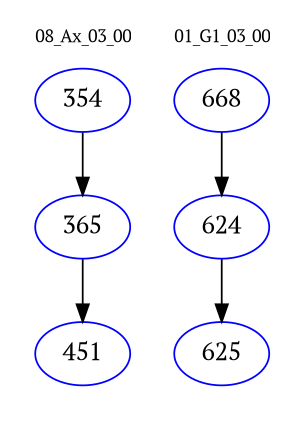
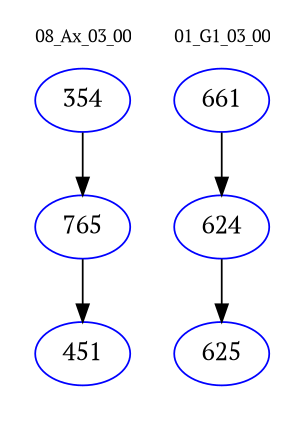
  digraph {
    fontname="PT Serif"
    node [color=blue fontname="PT Serif"]
    edge [color=black fontname="PT Serif"]
    n1 [label=354]
-   n2 [label=365]
+   n2 [label=765]
    n3 [label=451]
-   n4 [label=668]
+   n4 [label=661]
    n5 [label=624]
    n6 [label=625]
    subgraph cluster_1 {
      color=white
      fontsize=10
      label="08_Ax_03_00"
      n1
      n2
      n3
    }
    subgraph cluster_2 {
      color=white
      fontsize=10
      label="01_G1_03_00"
      n4
      n5
      n6
    }
    n1 -> n2
    n2 -> n3
    n4 -> n5
    n5 -> n6
  }
